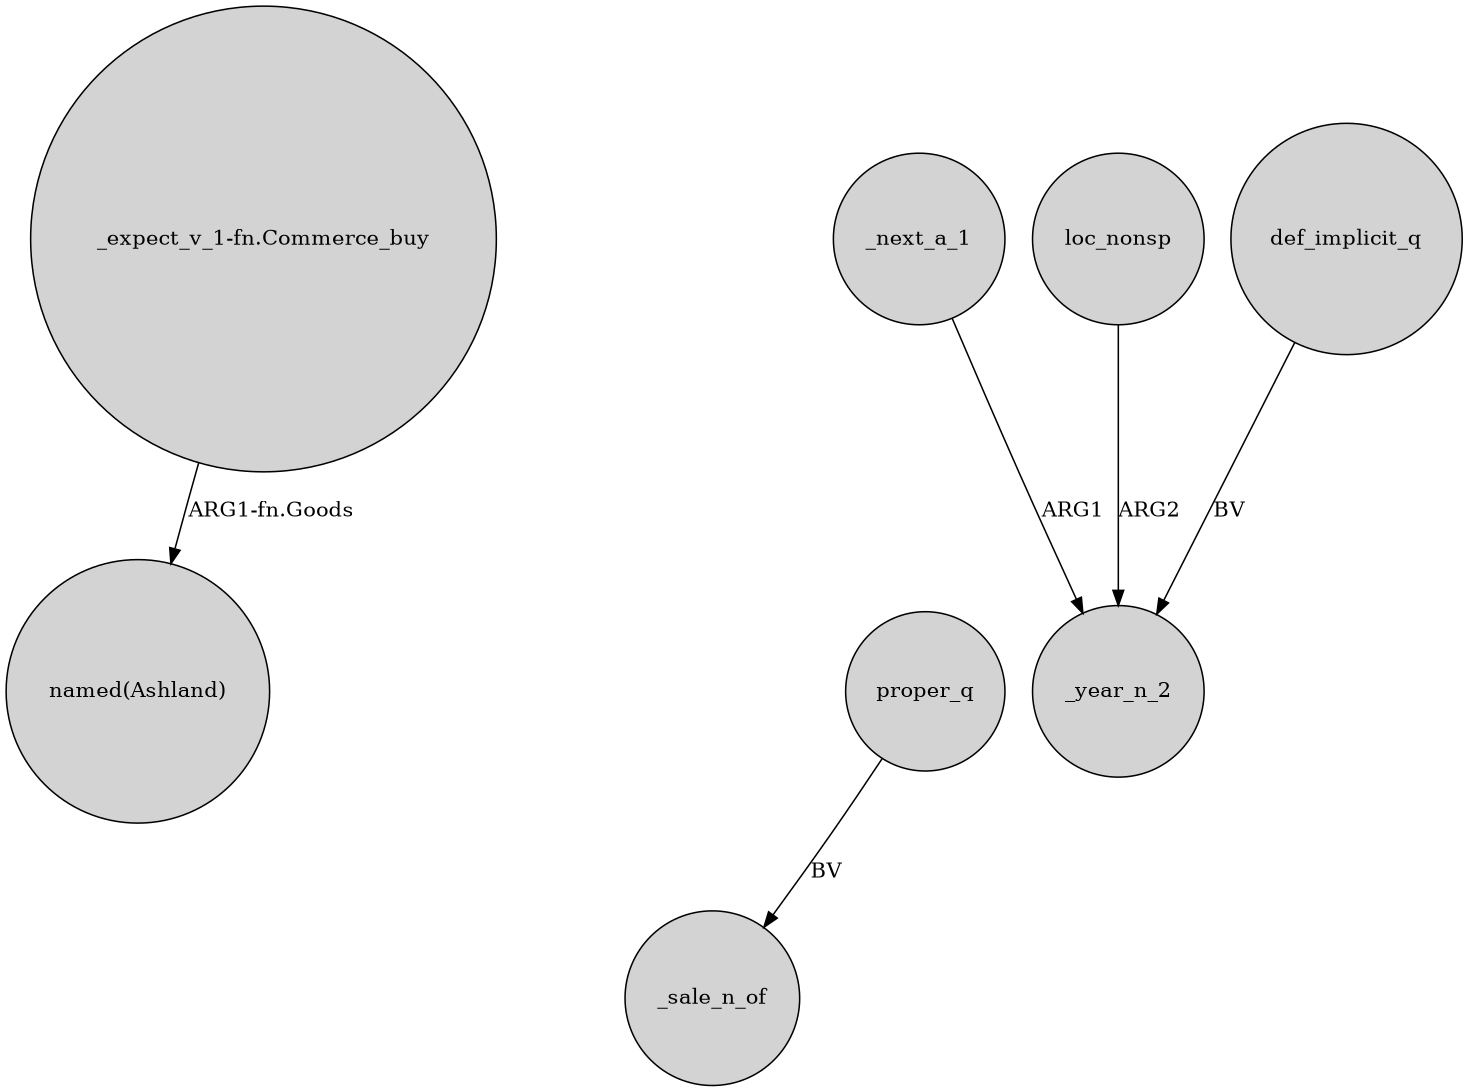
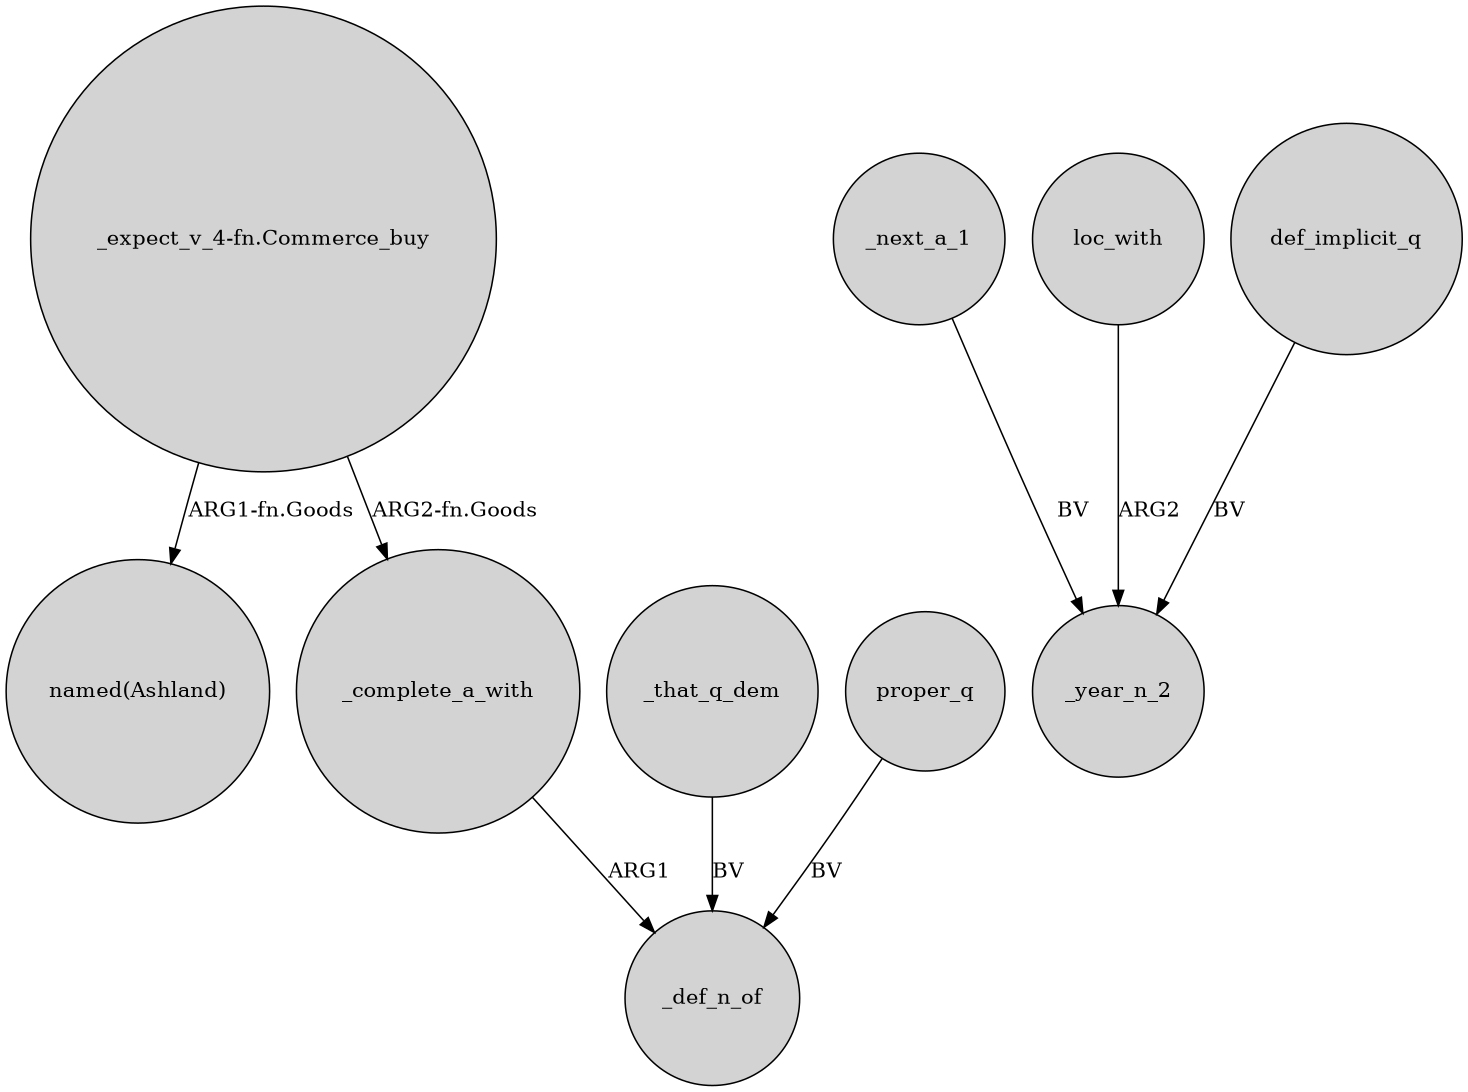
  digraph {
    node [shape=circle style=filled]
-   "_expect_v_1-fn.Commerce_buy"
+   "_expect_v_1-fn.Commerce_buy" [label="_expect_v_4-fn.Commerce_buy"]
    "named(Ashland)"
-   _sale_n_of
+   _complete_a_with
+   _sale_n_of [label=_def_n_of]
    n5 [label=_year_n_2]
    _next_a_1
-   loc_nonsp
+   _that_q_dem
+   loc_nonsp [label=loc_with]
    def_implicit_q
    proper_q
    "_expect_v_1-fn.Commerce_buy" -> "named(Ashland)" [label="ARG1-fn.Goods"]
-   _next_a_1 -> n5 [label=ARG1]
+   "_expect_v_1-fn.Commerce_buy" -> _complete_a_with [label="ARG2-fn.Goods"]
+   _complete_a_with -> _sale_n_of [label=ARG1]
+   _next_a_1 -> n5 [label=BV]
+   _that_q_dem -> _sale_n_of [label=BV]
    loc_nonsp -> n5 [label=ARG2]
    def_implicit_q -> n5 [label=BV]
    proper_q -> _sale_n_of [label=BV]
  }
